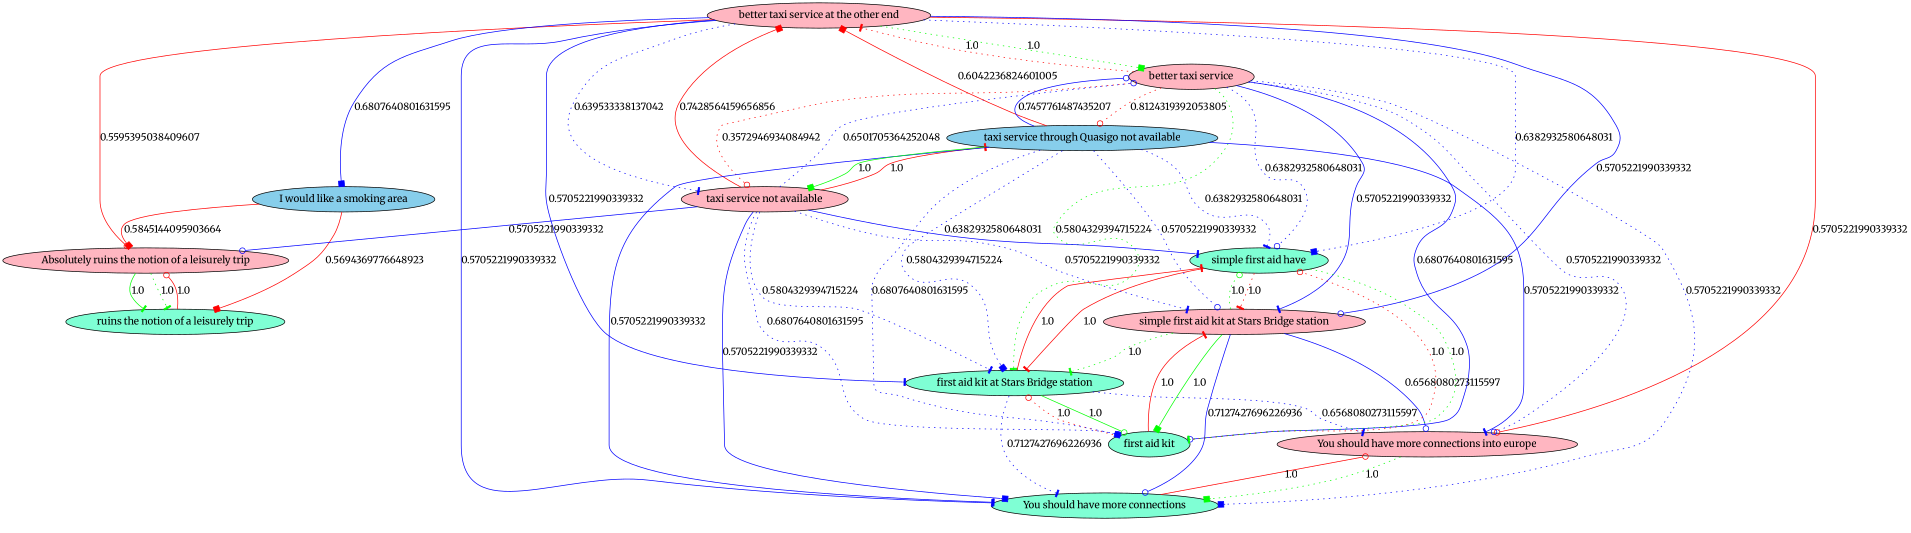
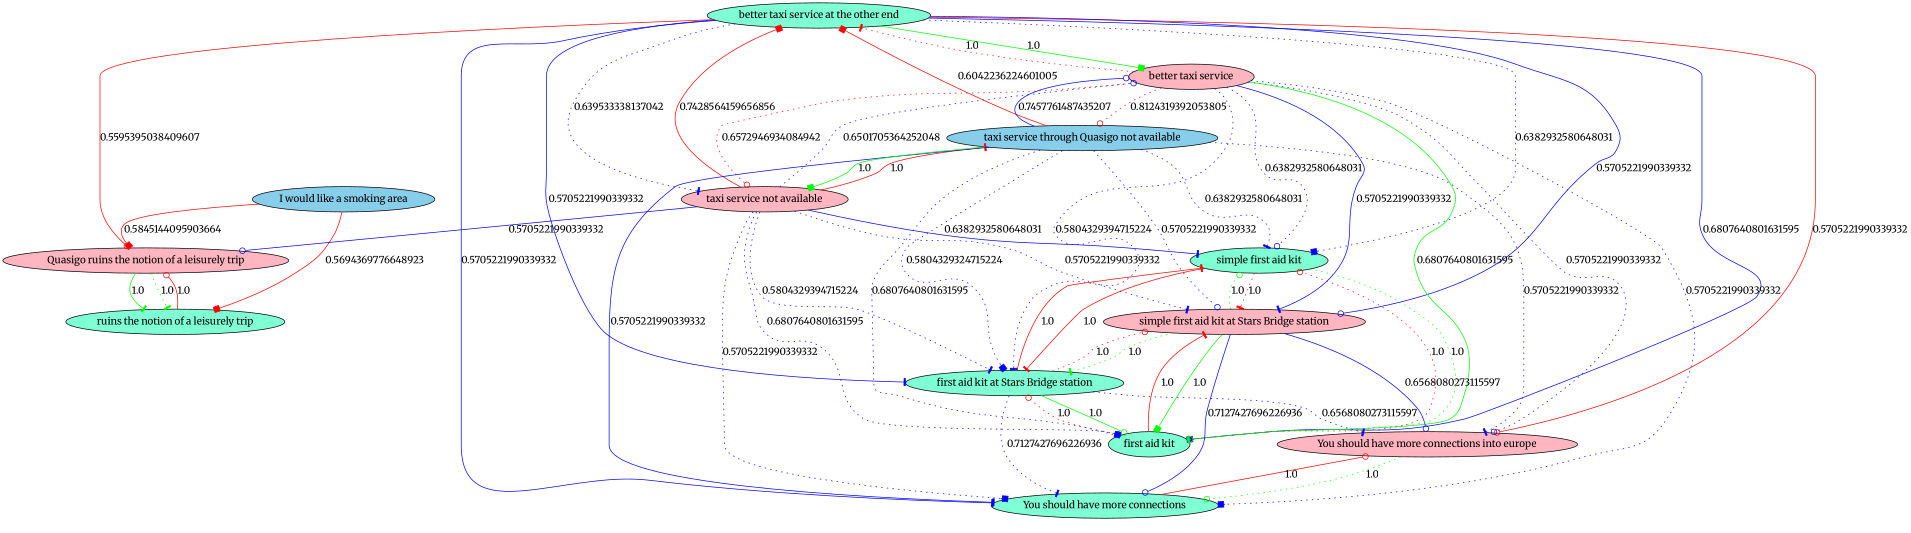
  digraph {
    fontname=Merriweather
    node [fillcolor=aquamarine fontname=Merriweather style=filled]
    edge [arrowhead=tee color=blue fontname=Merriweather style=dotted]
-   "Absolutely ruins the notion of a leisurely trip" [fillcolor=lightpink]
+   "Absolutely ruins the notion of a leisurely trip" [fillcolor=lightpink label="Quasigo ruins the notion of a leisurely trip"]
    "ruins the notion of a leisurely trip"
    "I would like a smoking area" [fillcolor=skyblue]
    "You should have more connections into europe" [fillcolor=lightpink]
    "You should have more connections"
-   "better taxi service at the other end" [fillcolor=lightpink]
+   "better taxi service at the other end"
    "better taxi service" [fillcolor=lightpink]
    "simple first aid kit at Stars Bridge station" [fillcolor=lightpink]
    "first aid kit at Stars Bridge station"
    "first aid kit"
-   "simple first aid kit" [label="simple first aid have"]
+   "simple first aid kit"
    "taxi service not available" [fillcolor=lightpink]
    "taxi service through Quasigo not available" [fillcolor=skyblue]
    "Absolutely ruins the notion of a leisurely trip" -> "ruins the notion of a leisurely trip" [color=green label=1.0 style=solid]
    "Absolutely ruins the notion of a leisurely trip" -> "ruins the notion of a leisurely trip" [color=green label=1.0]
    "ruins the notion of a leisurely trip" -> "Absolutely ruins the notion of a leisurely trip" [arrowhead=odot color=red label=1.0 style=solid]
    "I would like a smoking area" -> "Absolutely ruins the notion of a leisurely trip" [arrowhead=box color=red label=0.5845144095903664 style=solid]
    "I would like a smoking area" -> "ruins the notion of a leisurely trip" [arrowhead=box color=red label=0.5694369776648923 style=solid]
-   "You should have more connections into europe" -> "You should have more connections" [arrowhead=box color=green label=1.0]
+   "You should have more connections into europe" -> "You should have more connections" [arrowhead=odot color=green label=1.0]
    "You should have more connections" -> "You should have more connections into europe" [arrowhead=odot color=red label=1.0 style=solid]
    "better taxi service at the other end" -> "Absolutely ruins the notion of a leisurely trip" [arrowhead=odot color=red label=0.5595395038409607 style=solid]
    "better taxi service at the other end" -> "You should have more connections into europe" [arrowhead=odot color=red label=0.5705221990339332 style=solid]
    "better taxi service at the other end" -> "You should have more connections" [label=0.5705221990339332 style=solid]
-   "better taxi service at the other end" -> "better taxi service" [arrowhead=box color=green label=1.0]
+   "better taxi service at the other end" -> "better taxi service" [arrowhead=box color=green label=1.0 style=solid]
    "better taxi service at the other end" -> "simple first aid kit at Stars Bridge station" [arrowhead=odot label=0.5705221990339332 style=solid]
    "better taxi service at the other end" -> "first aid kit at Stars Bridge station" [label=0.5705221990339332 style=solid]
-   "better taxi service at the other end" -> "I would like a smoking area" [arrowhead=box label=0.6807640801631595 style=solid]
+   "better taxi service at the other end" -> "first aid kit" [arrowhead=box label=0.6807640801631595 style=solid]
    "better taxi service at the other end" -> "simple first aid kit" [arrowhead=box label=0.6382932580648031]
    "better taxi service at the other end" -> "taxi service not available" [label=0.639533338137042]
    "better taxi service" -> "You should have more connections into europe" [arrowhead=odot label=0.5705221990339332]
    "better taxi service" -> "You should have more connections" [arrowhead=box label=0.5705221990339332]
    "better taxi service" -> "better taxi service at the other end" [color=red label=1.0]
    "better taxi service" -> "simple first aid kit at Stars Bridge station" [label=0.5705221990339332 style=solid]
-   "better taxi service" -> "first aid kit at Stars Bridge station" [color=green label=0.5804329394715224]
-   "better taxi service" -> "first aid kit" [arrowhead=odot label=0.6807640801631595 style=solid]
+   "better taxi service" -> "first aid kit at Stars Bridge station" [label=0.5804329394715224]
+   "better taxi service" -> "first aid kit" [arrowhead=odot color=green label=0.6807640801631595 style=solid]
    "better taxi service" -> "simple first aid kit" [arrowhead=odot label=0.6382932580648031]
-   "better taxi service" -> "taxi service not available" [arrowhead=odot color=red label=0.3572946934084942]
+   "better taxi service" -> "taxi service not available" [arrowhead=odot color=red label=0.6572946934084942]
    "better taxi service" -> "taxi service through Quasigo not available" [arrowhead=odot color=red label=0.8124319392053805]
    "simple first aid kit at Stars Bridge station" -> "You should have more connections into europe" [arrowhead=odot label=0.6568080273115597 style=solid]
    "simple first aid kit at Stars Bridge station" -> "You should have more connections" [arrowhead=odot label=0.7127427696226936 style=solid]
    "simple first aid kit at Stars Bridge station" -> "first aid kit at Stars Bridge station" [color=green label=1.0]
    "simple first aid kit at Stars Bridge station" -> "first aid kit" [arrowhead=box color=green label=1.0 style=solid]
    "simple first aid kit at Stars Bridge station" -> "simple first aid kit" [arrowhead=odot color=green label=1.0]
    "first aid kit at Stars Bridge station" -> "You should have more connections into europe" [label=0.6568080273115597]
    "first aid kit at Stars Bridge station" -> "You should have more connections" [label=0.7127427696226936]
+   "first aid kit at Stars Bridge station" -> "simple first aid kit at Stars Bridge station" [arrowhead=odot color=red label=1.0]
    "first aid kit at Stars Bridge station" -> "first aid kit" [arrowhead=odot color=green label=1.0 style=solid]
    "first aid kit at Stars Bridge station" -> "simple first aid kit" [color=red label=1.0 style=solid]
    "first aid kit" -> "simple first aid kit at Stars Bridge station" [color=red label=1.0 style=solid]
    "first aid kit" -> "first aid kit at Stars Bridge station" [arrowhead=odot color=red label=1.0]
    "first aid kit" -> "simple first aid kit" [arrowhead=odot color=red label=1.0]
    "simple first aid kit" -> "simple first aid kit at Stars Bridge station" [color=red label=1.0]
    "simple first aid kit" -> "first aid kit at Stars Bridge station" [color=red label=1.0 style=solid]
    "simple first aid kit" -> "first aid kit" [color=green label=1.0]
    "taxi service not available" -> "Absolutely ruins the notion of a leisurely trip" [arrowhead=odot label=0.5705221990339332 style=solid]
-   "taxi service not available" -> "You should have more connections" [arrowhead=box label=0.5705221990339332 style=solid]
+   "taxi service not available" -> "You should have more connections" [arrowhead=box label=0.5705221990339332]
    "taxi service not available" -> "better taxi service at the other end" [arrowhead=box color=red label=0.7428564159656856 style=solid]
    "taxi service not available" -> "better taxi service" [arrowhead=odot label=0.6501705364252048]
    "taxi service not available" -> "simple first aid kit at Stars Bridge station" [label=0.5705221990339332]
    "taxi service not available" -> "first aid kit at Stars Bridge station" [label=0.5804329394715224]
    "taxi service not available" -> "first aid kit" [arrowhead=odot label=0.6807640801631595]
    "taxi service not available" -> "simple first aid kit" [label=0.6382932580648031 style=solid]
    "taxi service not available" -> "taxi service through Quasigo not available" [color=red label=1.0 style=solid]
-   "taxi service through Quasigo not available" -> "You should have more connections into europe" [label=0.5705221990339332 style=solid]
+   "taxi service through Quasigo not available" -> "You should have more connections into europe" [label=0.5705221990339332]
    "taxi service through Quasigo not available" -> "You should have more connections" [label=0.5705221990339332 style=solid]
-   "taxi service through Quasigo not available" -> "better taxi service at the other end" [arrowhead=box color=red label=0.6042236824601005 style=solid]
+   "taxi service through Quasigo not available" -> "better taxi service at the other end" [arrowhead=box color=red label=0.6042236224601005 style=solid]
    "taxi service through Quasigo not available" -> "better taxi service" [arrowhead=odot label=0.7457761487435207 style=solid]
    "taxi service through Quasigo not available" -> "simple first aid kit at Stars Bridge station" [arrowhead=odot label=0.5705221990339332]
-   "taxi service through Quasigo not available" -> "first aid kit at Stars Bridge station" [arrowhead=box label=0.5804329394715224]
+   "taxi service through Quasigo not available" -> "first aid kit at Stars Bridge station" [arrowhead=box label=0.5804329324715224]
    "taxi service through Quasigo not available" -> "first aid kit" [arrowhead=box label=0.6807640801631595]
    "taxi service through Quasigo not available" -> "simple first aid kit" [label=0.6382932580648031]
    "taxi service through Quasigo not available" -> "taxi service not available" [arrowhead=box color=green label=1.0 style=solid]
  }
